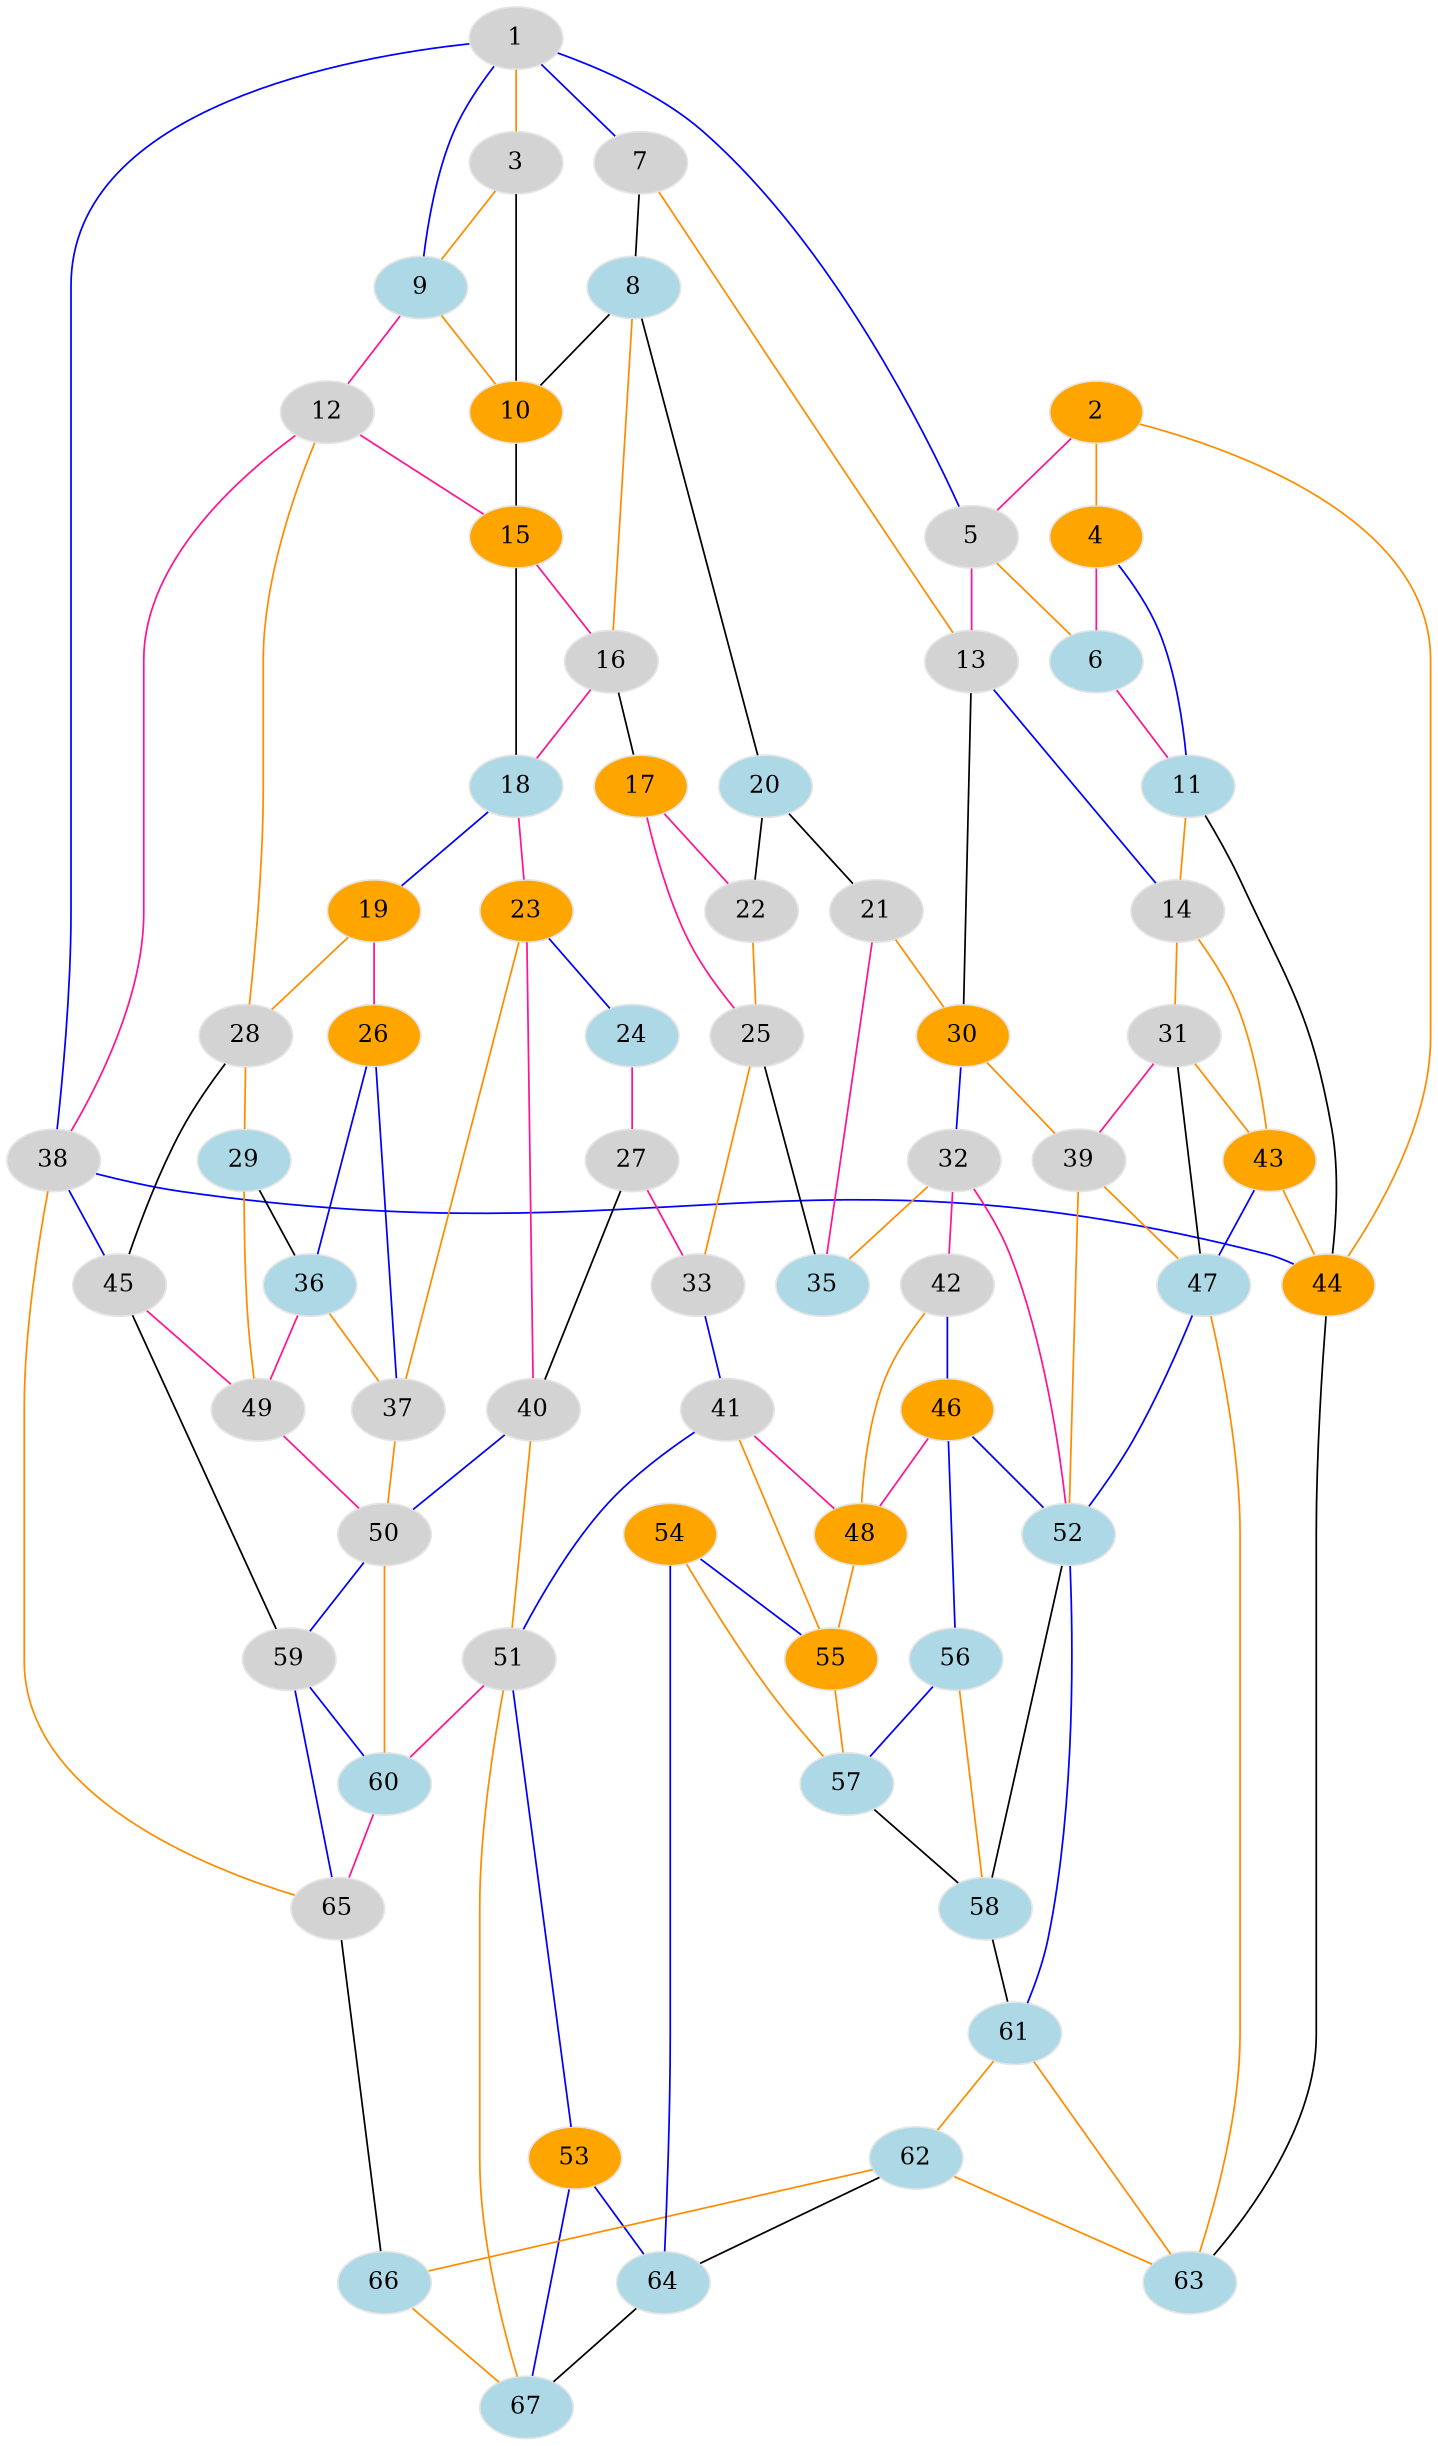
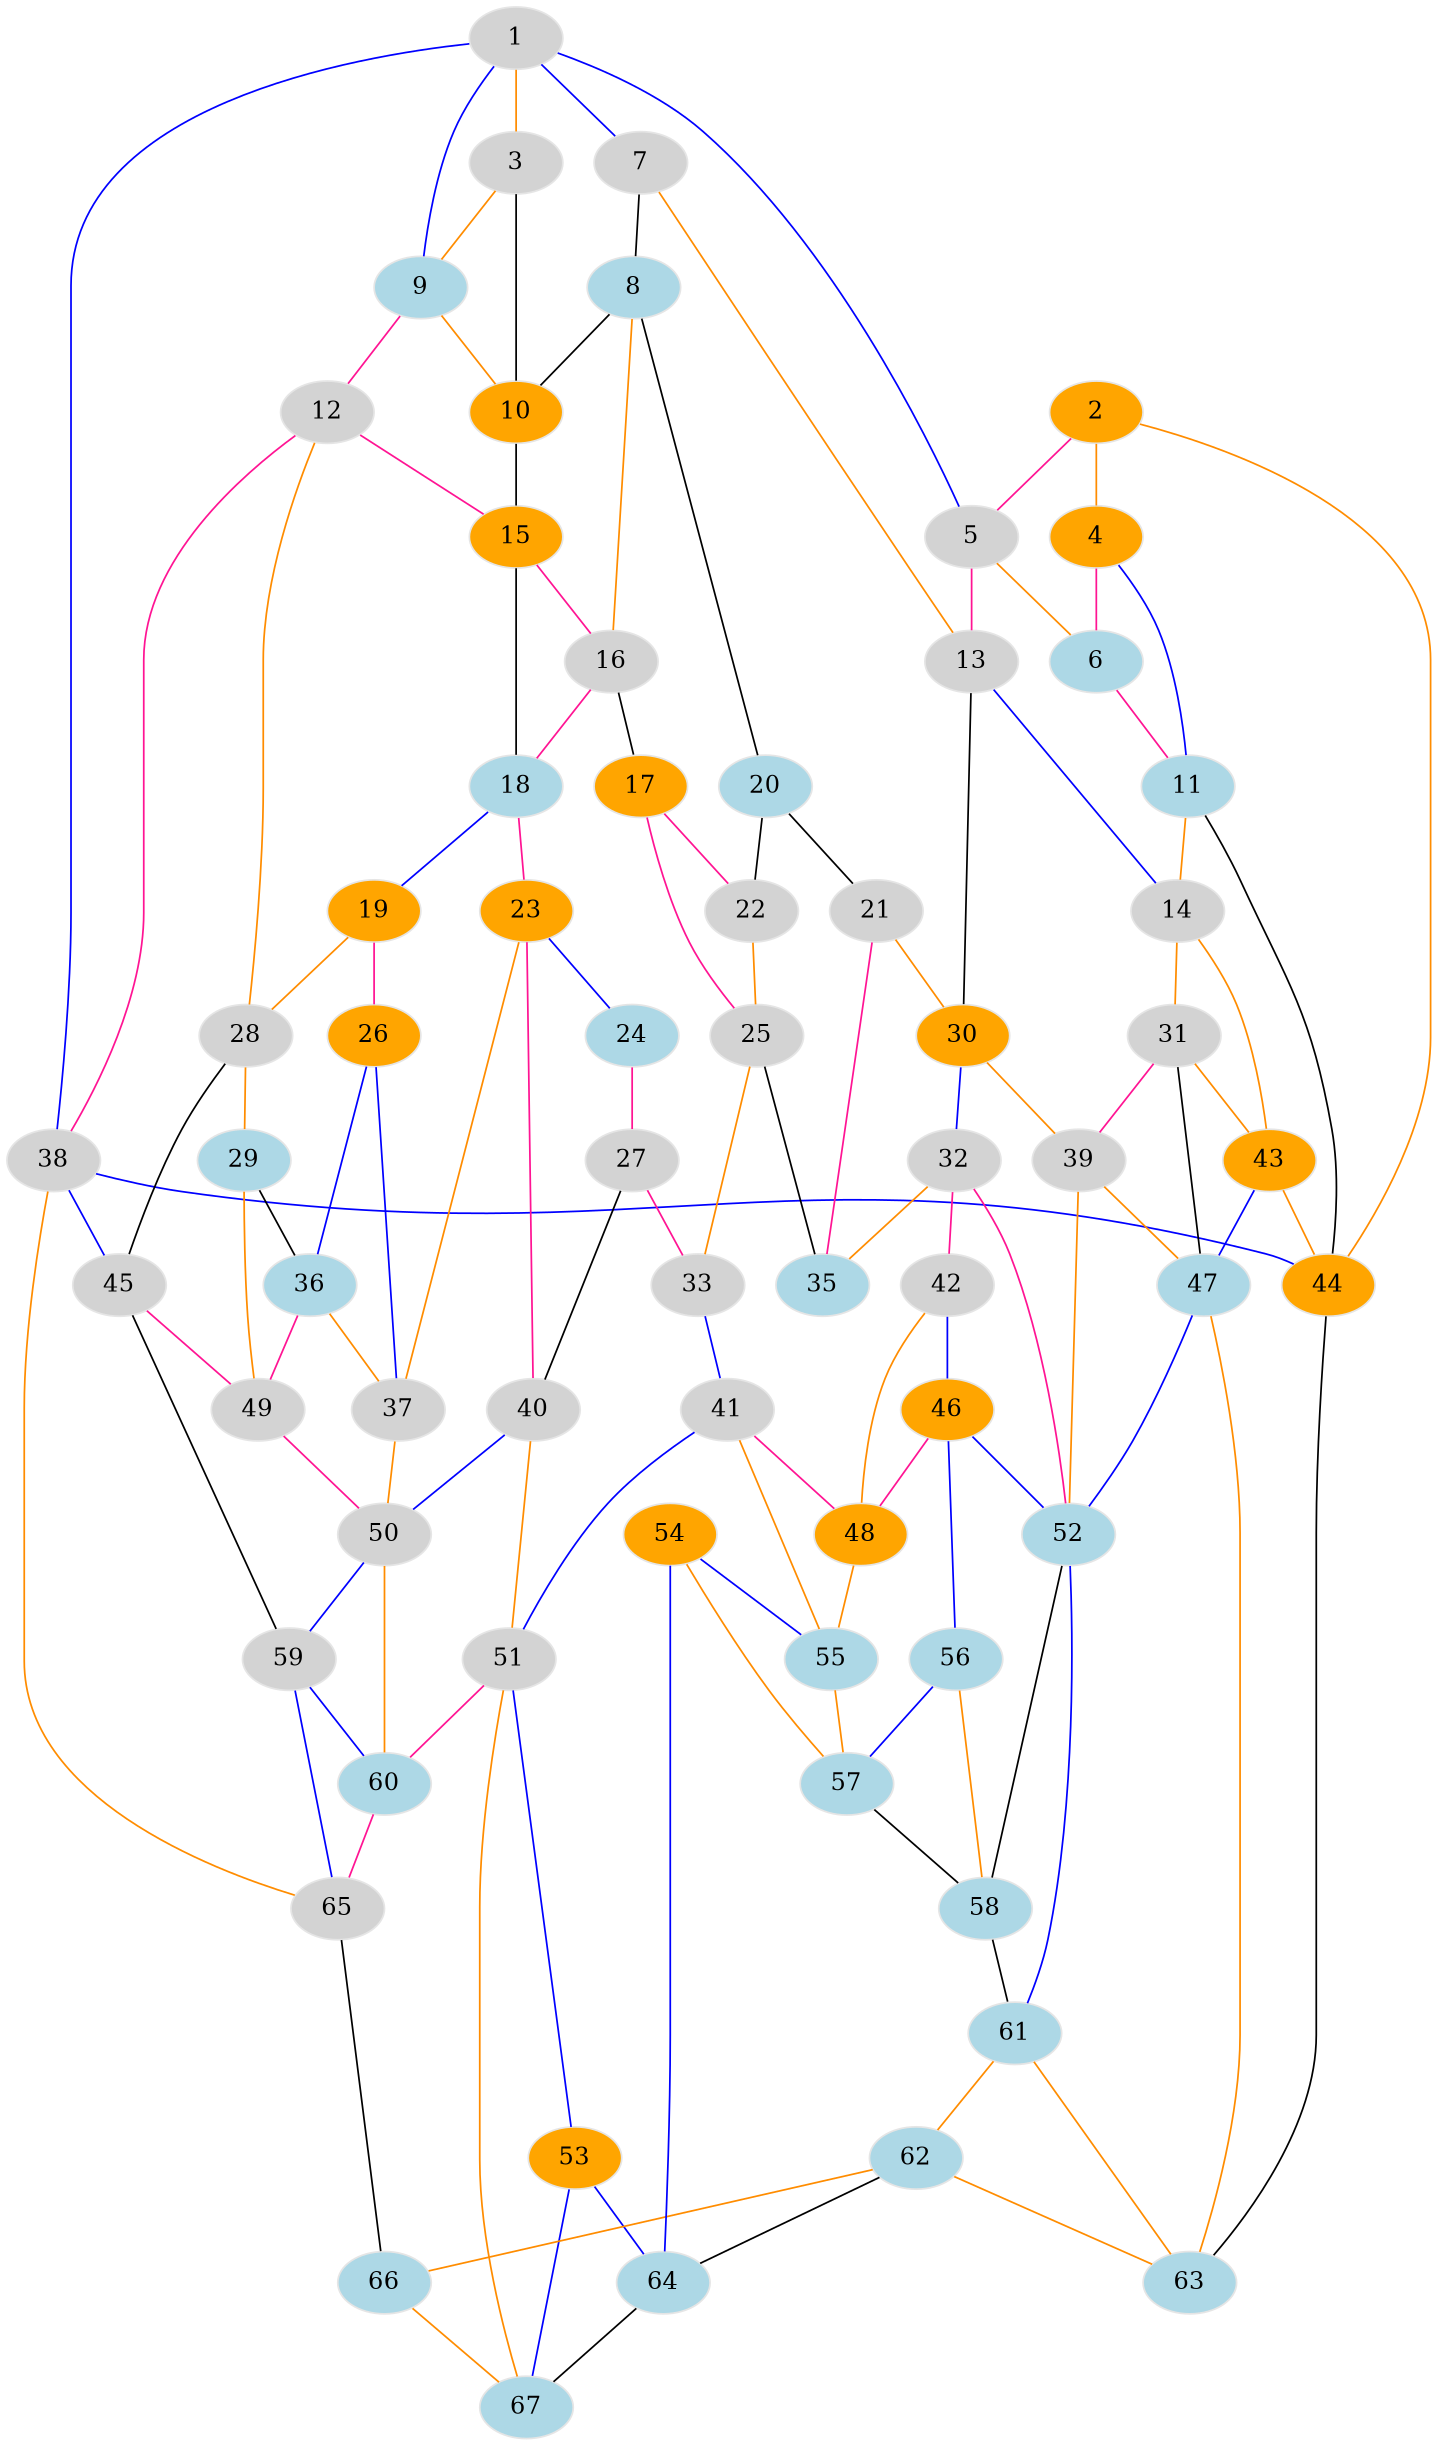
  graph {
    node [color=gray90 fillcolor=lightgrey style=filled]
    edge [color=darkorange weight=1.0]
    1
    3
    5
    7
    9 [fillcolor=lightblue]
    38
    10 [fillcolor=orange]
    6 [fillcolor=lightblue]
    13
    8 [fillcolor=lightblue]
    12
    44 [fillcolor=orange]
    45
    65
    2 [fillcolor=orange]
    4 [fillcolor=orange]
    11 [fillcolor=lightblue]
    63 [fillcolor=lightblue]
    15 [fillcolor=orange]
    14
    30 [fillcolor=orange]
    16
    20 [fillcolor=lightblue]
    18 [fillcolor=lightblue]
    17 [fillcolor=orange]
    22
    21
    28
    31
    43 [fillcolor=orange]
    29 [fillcolor=lightblue]
    32
    39
    47 [fillcolor=lightblue]
    19 [fillcolor=orange]
    23 [fillcolor=orange]
    25
    24 [fillcolor=lightblue]
    27
    35 [fillcolor=lightblue]
    33
    26 [fillcolor=orange]
    37
    40
    36 [fillcolor=lightblue]
    50
    51
    41
    49
    59
    42
    52 [fillcolor=lightblue]
    48 [fillcolor=orange]
    46 [fillcolor=orange]
    58 [fillcolor=lightblue]
    61 [fillcolor=lightblue]
-   55 [fillcolor=orange]
+   55 [fillcolor=lightblue]
    60 [fillcolor=lightblue]
    66 [fillcolor=lightblue]
    53 [fillcolor=orange]
    67 [fillcolor=lightblue]
    57 [fillcolor=lightblue]
    56 [fillcolor=lightblue]
    64 [fillcolor=lightblue]
    62 [fillcolor=lightblue]
    54 [fillcolor=orange]
    1 -- 3
    1 -- 5 [color=blue]
    1 -- 7 [color=blue]
    1 -- 9 [color=blue]
    1 -- 38 [color=blue]
    3 -- 9
    3 -- 10 [color=black]
    5 -- 6
    5 -- 13 [color=deeppink]
    7 -- 13
    7 -- 8 [color=black]
    9 -- 10
    9 -- 12 [color=deeppink]
    38 -- 44 [color=blue weight=2.0]
    38 -- 45 [color=blue]
    38 -- 65
    10 -- 15 [color=black]
    6 -- 11 [color=deeppink]
    13 -- 14 [color=blue]
    13 -- 30 [color=black]
    8 -- 10 [color=black]
    8 -- 16
    8 -- 20 [color=black]
    12 -- 38 [color=deeppink]
    12 -- 15 [color=deeppink]
    12 -- 28
    44 -- 63 [color=black]
    45 -- 49 [color=deeppink]
    45 -- 59 [color=black]
    65 -- 66 [color=black]
    2 -- 5 [color=deeppink]
    2 -- 44
    2 -- 4
    4 -- 6 [color=deeppink weight=2.0]
    4 -- 11 [color=blue]
    11 -- 44 [color=black]
    11 -- 14
    15 -- 16 [color=deeppink]
    15 -- 18 [color=black]
    14 -- 31
    14 -- 43
    30 -- 32 [color=blue]
    30 -- 39
    16 -- 18 [color=deeppink]
    16 -- 17 [color=black]
    20 -- 22 [color=black weight=2.0]
    20 -- 21 [color=black]
    18 -- 19 [color=blue]
    18 -- 23 [color=deeppink]
    17 -- 22 [color=deeppink]
    17 -- 25 [color=deeppink]
    22 -- 25
    21 -- 30
    21 -- 35 [color=deeppink]
    28 -- 45 [color=black]
    28 -- 29
    31 -- 43
    31 -- 39 [color=deeppink]
    31 -- 47 [color=black]
    43 -- 44
    43 -- 47 [color=blue]
    29 -- 36 [color=black]
    29 -- 49
    32 -- 35
    32 -- 42 [color=deeppink]
    32 -- 52 [color=deeppink]
    39 -- 47
    39 -- 52
    47 -- 63
    47 -- 52 [color=blue]
    19 -- 28
    19 -- 26 [color=deeppink weight=2.0]
    23 -- 24 [color=blue]
    23 -- 37
    23 -- 40 [color=deeppink]
    25 -- 35 [color=black]
    25 -- 33
    24 -- 27 [color=deeppink]
    27 -- 33 [color=deeppink weight=2.0]
    27 -- 40 [color=black]
    33 -- 41 [color=blue]
    26 -- 37 [color=blue]
    26 -- 36 [color=blue]
    37 -- 50
    40 -- 50 [color=blue]
    40 -- 51
    36 -- 37
    36 -- 49 [color=deeppink]
    50 -- 59 [color=blue]
    50 -- 60
    51 -- 60 [color=deeppink]
    51 -- 53 [color=blue]
    51 -- 67
    41 -- 51 [color=blue]
    41 -- 48 [color=deeppink]
    41 -- 55
    49 -- 50 [color=deeppink]
    59 -- 65 [color=blue]
    59 -- 60 [color=blue]
    42 -- 48
    42 -- 46 [color=blue]
    52 -- 58 [color=black]
    52 -- 61 [color=blue]
    48 -- 55
    46 -- 52 [color=blue]
    46 -- 48 [color=deeppink]
    46 -- 56 [color=blue]
    58 -- 61 [color=black]
    61 -- 63
    61 -- 62
    55 -- 57
    60 -- 65 [color=deeppink]
    66 -- 67
    53 -- 67 [color=blue]
    53 -- 64 [color=blue]
    57 -- 58 [color=black]
    56 -- 58
    56 -- 57 [color=blue]
    64 -- 67 [color=black]
    62 -- 63
    62 -- 66
    62 -- 64 [color=black]
    54 -- 55 [color=blue]
    54 -- 57
    54 -- 64 [color=blue]
  }
